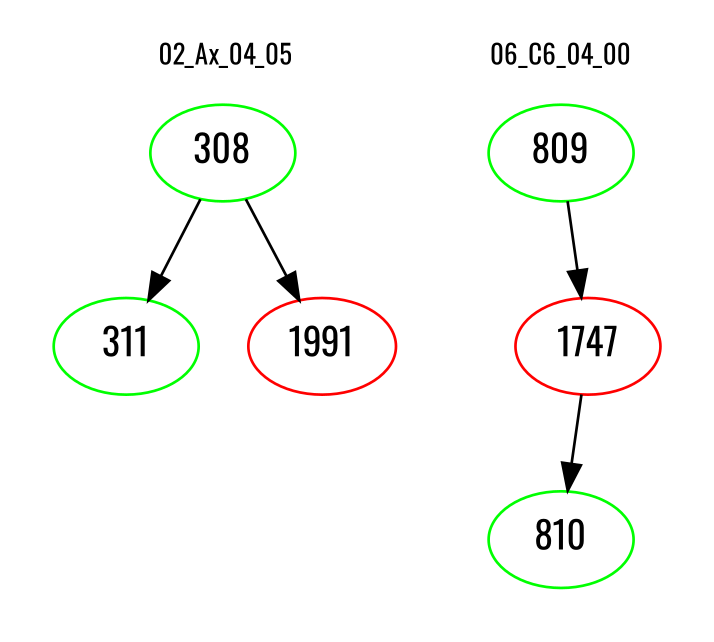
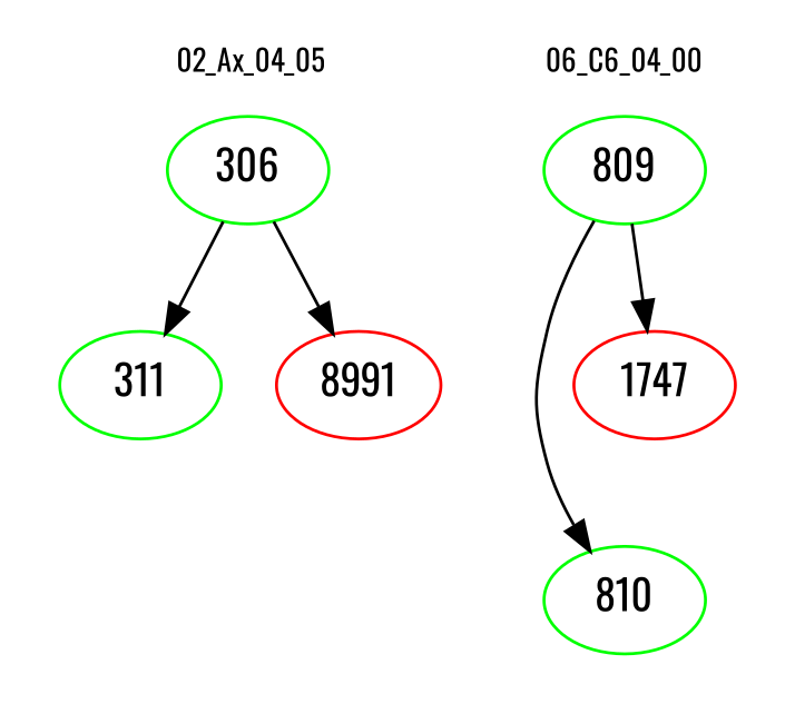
  digraph {
    fontname=Oswald
    node [color=green fontname=Oswald]
    edge [color=black fontname=Oswald]
-   n1 [label=308]
+   n1 [label=306]
    n2 [label=311]
-   n3 [color=red label=1991]
+   n3 [color=red label=8991]
    n4 [label=809]
    n5 [label=810]
    n6 [color=red label=1747]
    subgraph cluster_1 {
      color=white
      fontsize=10
      label="02_Ax_04_05"
      n1
      n2
      n3
    }
    subgraph cluster_2 {
      color=white
      fontsize=10
      label="06_C6_04_00"
      n4
      n5
      n6
    }
    n1 -> n2
    n1 -> n3
-   n6 -> n5
+   n4 -> n5
    n4 -> n6
  }
